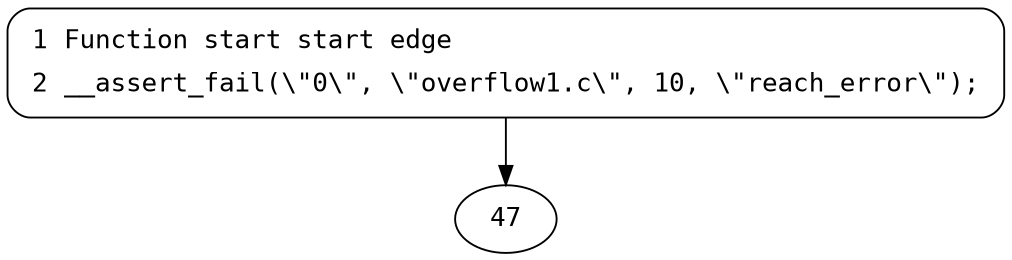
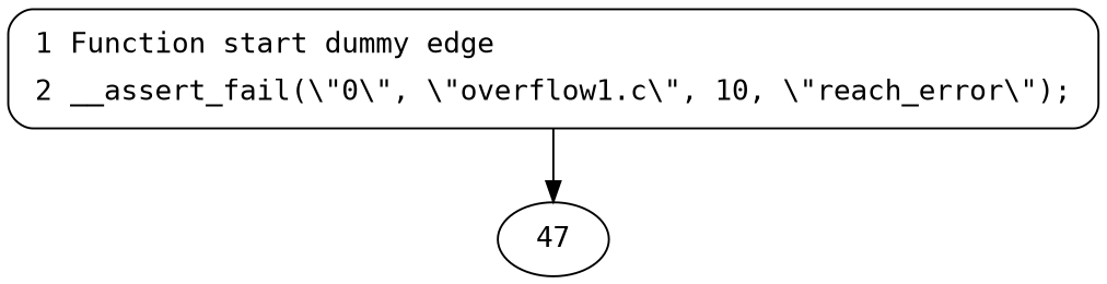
  digraph {
    fontname="DejaVu Sans Mono"
    node [fontname="DejaVu Sans Mono"]
-   n1 [fillcolor=white label=<<table border="0" cellborder="0" cellpadding="3" bgcolor="white"><tr><td align="right">1</td><td align="left">Function start start edge</td></tr><tr><td align="right">2</td><td align="left">__assert_fail(\&quot;0\&quot;, \&quot;overflow1.c\&quot;, 10, \&quot;reach_error\&quot;);</td></tr></table>> penwidth=1 shape=Mrecord style="filled,bold"]
+   n1 [fillcolor=white label=<<table border="0" cellborder="0" cellpadding="3" bgcolor="white"><tr><td align="right">1</td><td align="left">Function start dummy edge</td></tr><tr><td align="right">2</td><td align="left">__assert_fail(\&quot;0\&quot;, \&quot;overflow1.c\&quot;, 10, \&quot;reach_error\&quot;);</td></tr></table>> penwidth=1 shape=Mrecord style="filled,bold"]
    47
    n1 -> 47 [fontname="DejaVu Sans Mono"]
  }
